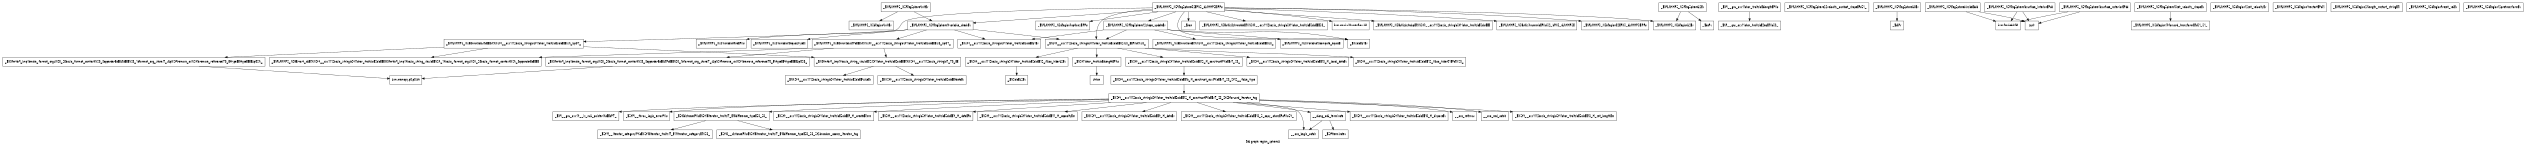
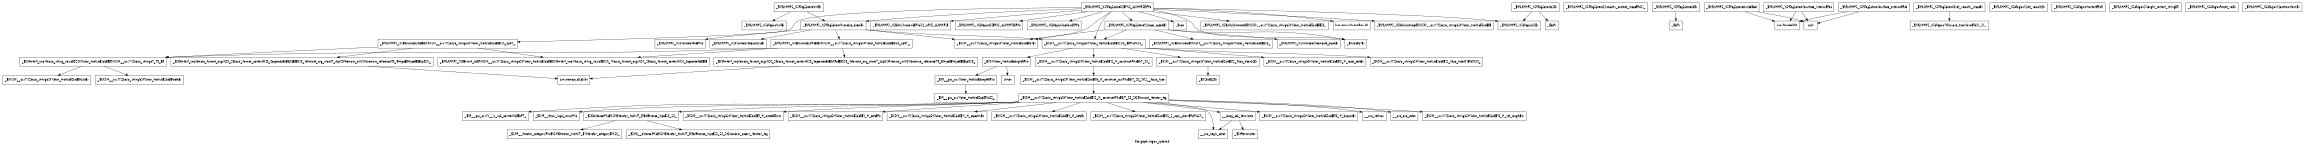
  digraph {
    fontname="Patrick Hand"
    label="Call graph: region_sphere.ll"
    node [fontname="Patrick Hand" shape=record]
    edge [fontname="Patrick Hand"]
    n1 [label="{_ZN9LAMMPS_NS9RegSphereC2EPNS_6LAMMPSEiPPc}"]
    n2 [label="{_ZN9LAMMPS_NS6RegionC2EPNS_6LAMMPSEiPPc}"]
    n3 [label="{_ZN9LAMMPS_NS6Region7optionsEiPPc}"]
    n4 [label="{_ZNSt7__cxx1112basic_stringIcSt11char_traitsIcESaIcEEC2IS3_EEPKcRKS3_}"]
    n5 [label="{_ZN9LAMMPS_NS6RegionD2Ev}"]
    n6 [label="{_Znam}"]
    n7 [label="{_ZN9LAMMPS_NS5utils8strmatchERKNSt7__cxx1112basic_stringIcSt11char_traitsIcESaIcEEES8_}"]
    n8 [label="{_ZNSt7__cxx1112basic_stringIcSt11char_traitsIcESaIcEED1Ev}"]
    n9 [label="{_ZNSaIcED1Ev}"]
    n10 [label="{llvm.umul.with.overflow.i64}"]
    n11 [label="{_ZN9LAMMPS_NS5Error3allIJRdEEEvRKNSt7__cxx1112basic_stringIcSt11char_traitsIcESaIcEEEiSA_DpOT_}"]
    n12 [label="{_ZN9LAMMPS_NS9RegSphere12shape_updateEv}"]
    n13 [label="{_ZN9LAMMPS_NS9RegSphere14variable_checkEv}"]
    n14 [label="{_ZN9LAMMPS_NS5utils6strdupERKNSt7__cxx1112basic_stringIcSt11char_traitsIcESaIcEEE}"]
    n15 [label="{_ZN9LAMMPS_NS5utils7numericEPKciS2_bPNS_6LAMMPSE}"]
    n16 [label="{_ZNSt7__cxx1112basic_stringIcSt11char_traitsIcESaIcEE13_M_local_dataEv}"]
    n17 [label="{_ZNSt7__cxx1112basic_stringIcSt11char_traitsIcESaIcEE12_Alloc_hiderC1EPcRKS3_}"]
    n18 [label="{_ZNSt11char_traitsIcE6lengthEPKc}"]
    n19 [label="{_ZNSt7__cxx1112basic_stringIcSt11char_traitsIcESaIcEE12_M_constructIPKcEEvT_S8_}"]
    n20 [label="{_ZNSt7__cxx1112basic_stringIcSt11char_traitsIcESaIcEE12_Alloc_hiderD2Ev}"]
    n21 [label="{_ZN3fmt6v9_lmp17basic_string_viewIcEC2ISt11char_traitsIcESaIcEEERKNSt7__cxx1112basic_stringIcT_T0_EE}"]
    n22 [label="{_ZN3fmt6v9_lmp16make_format_argsINS0_20basic_format_contextINS0_8appenderEcEEJRdEEENS0_16format_arg_storeIT_JDpNSt9remove_cvINSt16remove_referenceIT0_E4typeEE4typeEEEEDpOSA_}"]
    n23 [label="{_ZN9LAMMPS_NS5Error4_allERKNSt7__cxx1112basic_stringIcSt11char_traitsIcESaIcEEEiN3fmt6v9_lmp17basic_string_viewIcEENSA_17basic_format_argsINSA_20basic_format_contextINSA_8appenderEcEEEE}"]
    n24 [label="{_ZN9LAMMPS_NS8Variable13compute_equalEi}"]
    n25 [label="{_ZN9LAMMPS_NS5Error3oneERKNSt7__cxx1112basic_stringIcSt11char_traitsIcESaIcEEEiS8_}"]
    n26 [label="{_ZN9LAMMPS_NS8Variable4findEPKc}"]
    n27 [label="{_ZN9LAMMPS_NS5Error3allIJRPcEEEvRKNSt7__cxx1112basic_stringIcSt11char_traitsIcESaIcEEEiSB_DpOT_}"]
    n28 [label="{_ZN9LAMMPS_NS8Variable10equalstyleEi}"]
    n29 [label="{_ZN9__gnu_cxx11char_traitsIcE6lengthEPKc}"]
    n30 [label="{strlen}"]
    n31 [label="{_ZNSt7__cxx1112basic_stringIcSt11char_traitsIcESaIcEE16_M_construct_auxIPKcEEvT_S8_St12__false_type}"]
    n32 [label="{_ZNSaIcED2Ev}"]
    n33 [label="{_ZNKSt7__cxx1112basic_stringIcSt11char_traitsIcESaIcEE4dataEv}"]
    n34 [label="{_ZNKSt7__cxx1112basic_stringIcSt11char_traitsIcESaIcEE4sizeEv}"]
    n35 [label="{llvm.memcpy.p0.p0.i64}"]
    n36 [label="{_ZN3fmt6v9_lmp16make_format_argsINS0_20basic_format_contextINS0_8appenderEcEEJRPcEEENS0_16format_arg_storeIT_JDpNSt9remove_cvINSt16remove_referenceIT0_E4typeEE4typeEEEEDpOSB_}"]
    n37 [label="{_ZN9__gnu_cxx11char_traitsIcE2eqERKcS3_}"]
    n38 [label="{_ZNSt7__cxx1112basic_stringIcSt11char_traitsIcESaIcEE12_M_constructIPKcEEvT_S8_St20forward_iterator_tag}"]
    n39 [label="{_ZN9LAMMPS_NS9RegSphere22velocity_contact_shapeEPdS1_}"]
    n40 [label="{_ZN9LAMMPS_NS9RegSphereD2Ev}"]
    n41 [label="{_ZdaPv}"]
    n42 [label="{_ZN9LAMMPS_NS9RegSphereD0Ev}"]
    n43 [label="{_ZdlPv}"]
    n44 [label="{_ZN9LAMMPS_NS9RegSphere4initEv}"]
    n45 [label="{_ZN9LAMMPS_NS6Region4initEv}"]
    n46 [label="{_ZN9LAMMPS_NS9RegSphere6insideEddd}"]
    n47 [label="{llvm.fmuladd.f64}"]
    n48 [label="{sqrt}"]
    n49 [label="{_ZN9LAMMPS_NS9RegSphere16surface_interiorEPdd}"]
    n50 [label="{_ZN9LAMMPS_NS9RegSphere16surface_exteriorEPdd}"]
    n51 [label="{_ZN9LAMMPS_NS9RegSphere18set_velocity_shapeEv}"]
    n52 [label="{_ZN9LAMMPS_NS6Region17forward_transformERdS1_S1_}"]
    n53 [label="{_ZN9LAMMPS_NS6Region12set_velocityEv}"]
    n54 [label="{_ZN9LAMMPS_NS6Region7restartEPcRi}"]
    n55 [label="{_ZN9LAMMPS_NS6Region21length_restart_stringERi}"]
    n56 [label="{_ZN9LAMMPS_NS6Region9reset_velEv}"]
    n57 [label="{_ZN9LAMMPS_NS6Region12pretransformEv}"]
    n58 [label="{_ZN9__gnu_cxx17__is_null_pointerIKcEEbPT_}"]
    n59 [label="{_ZSt19__throw_logic_errorPKc}"]
    n60 [label="{_ZSt8distanceIPKcENSt15iterator_traitsIT_E15difference_typeES3_S3_}"]
    n61 [label="{_ZNSt7__cxx1112basic_stringIcSt11char_traitsIcESaIcEE9_M_createERmm}"]
    n62 [label="{_ZNSt7__cxx1112basic_stringIcSt11char_traitsIcESaIcEE7_M_dataEPc}"]
    n63 [label="{_ZNSt7__cxx1112basic_stringIcSt11char_traitsIcESaIcEE11_M_capacityEm}"]
    n64 [label="{_ZNKSt7__cxx1112basic_stringIcSt11char_traitsIcESaIcEE7_M_dataEv}"]
    n65 [label="{_ZNSt7__cxx1112basic_stringIcSt11char_traitsIcESaIcEE13_S_copy_charsEPcPKcS7_}"]
    n66 [label="{__cxa_begin_catch}"]
    n67 [label="{_ZNSt7__cxx1112basic_stringIcSt11char_traitsIcESaIcEE10_M_disposeEv}"]
    n68 [label="{__cxa_rethrow}"]
    n69 [label="{__cxa_end_catch}"]
    n70 [label="{_ZNSt7__cxx1112basic_stringIcSt11char_traitsIcESaIcEE13_M_set_lengthEm}"]
    n71 [label="{__clang_call_terminate}"]
    n72 [label="{_ZSt19__iterator_categoryIPKcENSt15iterator_traitsIT_E17iterator_categoryERKS3_}"]
    n73 [label="{_ZSt10__distanceIPKcENSt15iterator_traitsIT_E15difference_typeES3_S3_St26random_access_iterator_tag}"]
    n74 [label="{_ZSt9terminatev}"]
    n1 -> n2
    n1 -> n3
    n1 -> n4
    n1 -> n5
    n1 -> n6
    n1 -> n7
+   n1 -> n8
    n1 -> n9
    n1 -> n10
    n1 -> n11
    n1 -> n12
    n1 -> n13
    n1 -> n14
    n1 -> n15
    n4 -> n16
    n4 -> n17
    n4 -> n18
    n4 -> n19
    n4 -> n20
    n11 -> n21
    n11 -> n22
    n11 -> n23
    n12 -> n4
    n12 -> n8
    n12 -> n9
    n12 -> n24
    n12 -> n25
    n13 -> n4
    n13 -> n8
    n13 -> n26
    n13 -> n27
    n13 -> n28
+   n18 -> n29
    n18 -> n30
    n19 -> n31
    n20 -> n32
    n21 -> n33
    n21 -> n34
    n22 -> n35
    n27 -> n21
    n27 -> n23
    n27 -> n36
    n29 -> n37
    n31 -> n38
    n36 -> n35
    n38 -> n58
    n38 -> n59
    n38 -> n60
    n38 -> n61
    n38 -> n62
    n38 -> n63
    n38 -> n64
    n38 -> n65
    n38 -> n66
    n38 -> n67
    n38 -> n68
    n38 -> n69
    n38 -> n70
    n38 -> n71
    n40 -> n5
    n40 -> n41
    n42 -> n43
    n44 -> n13
    n44 -> n45
    n46 -> n47
    n46 -> n48
    n49 -> n47
    n49 -> n48
    n50 -> n47
    n50 -> n48
    n51 -> n52
    n60 -> n72
    n60 -> n73
    n71 -> n66
    n71 -> n74
  }
